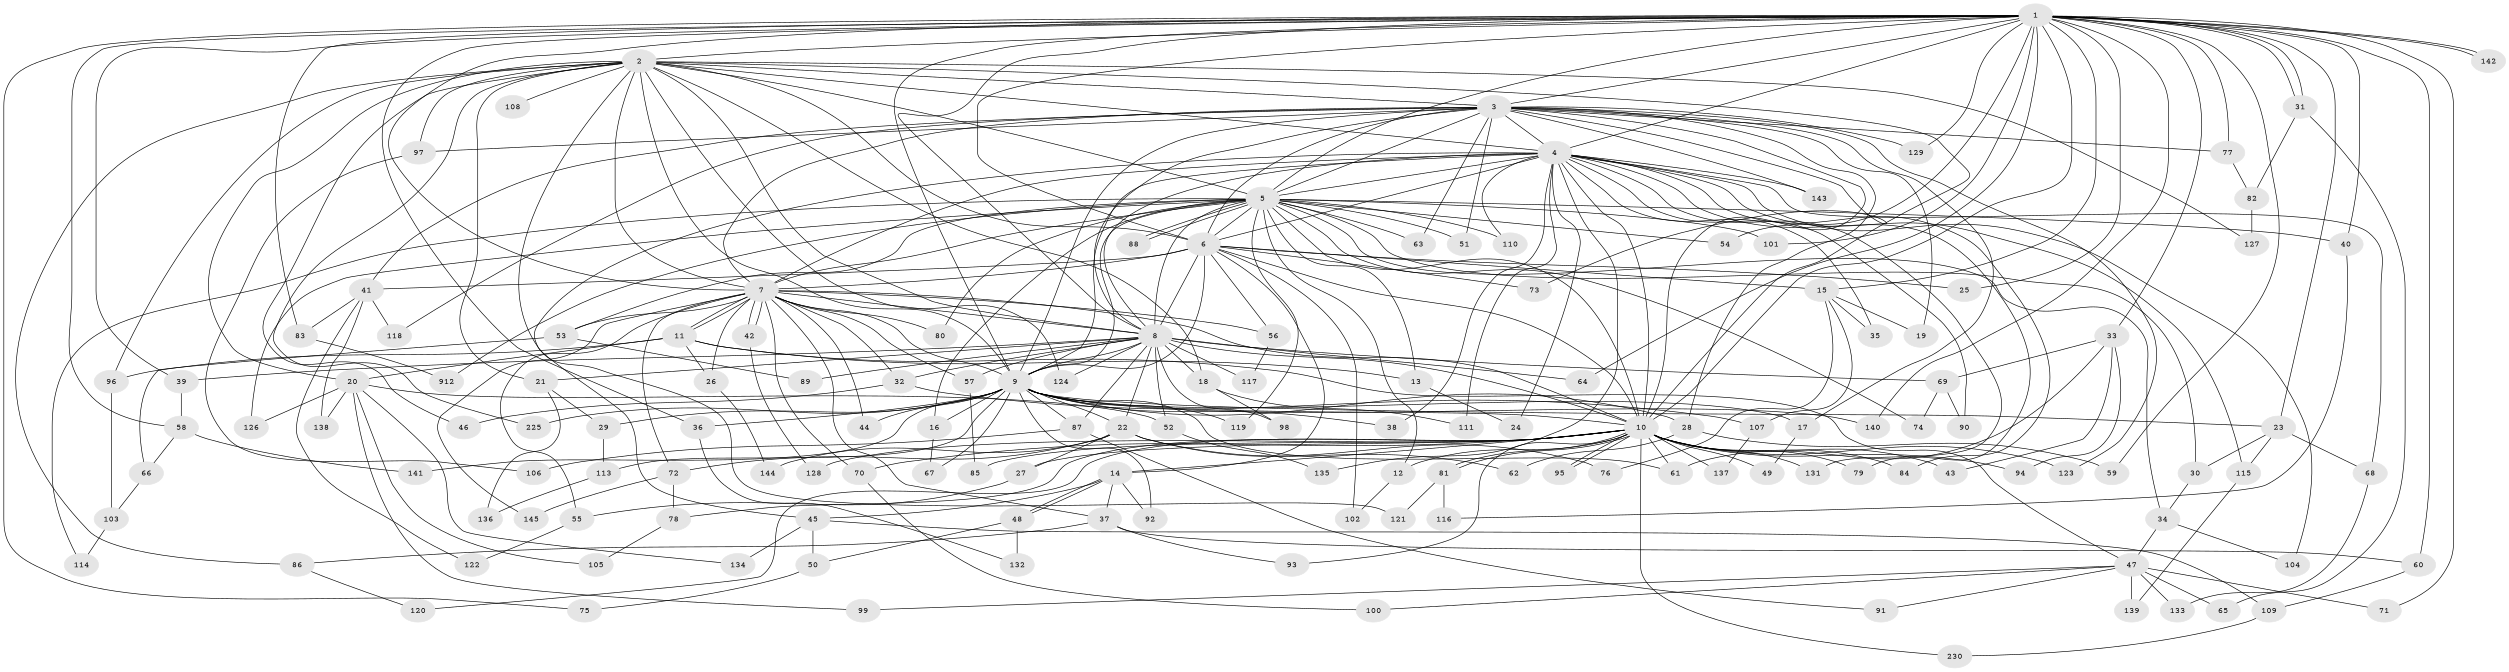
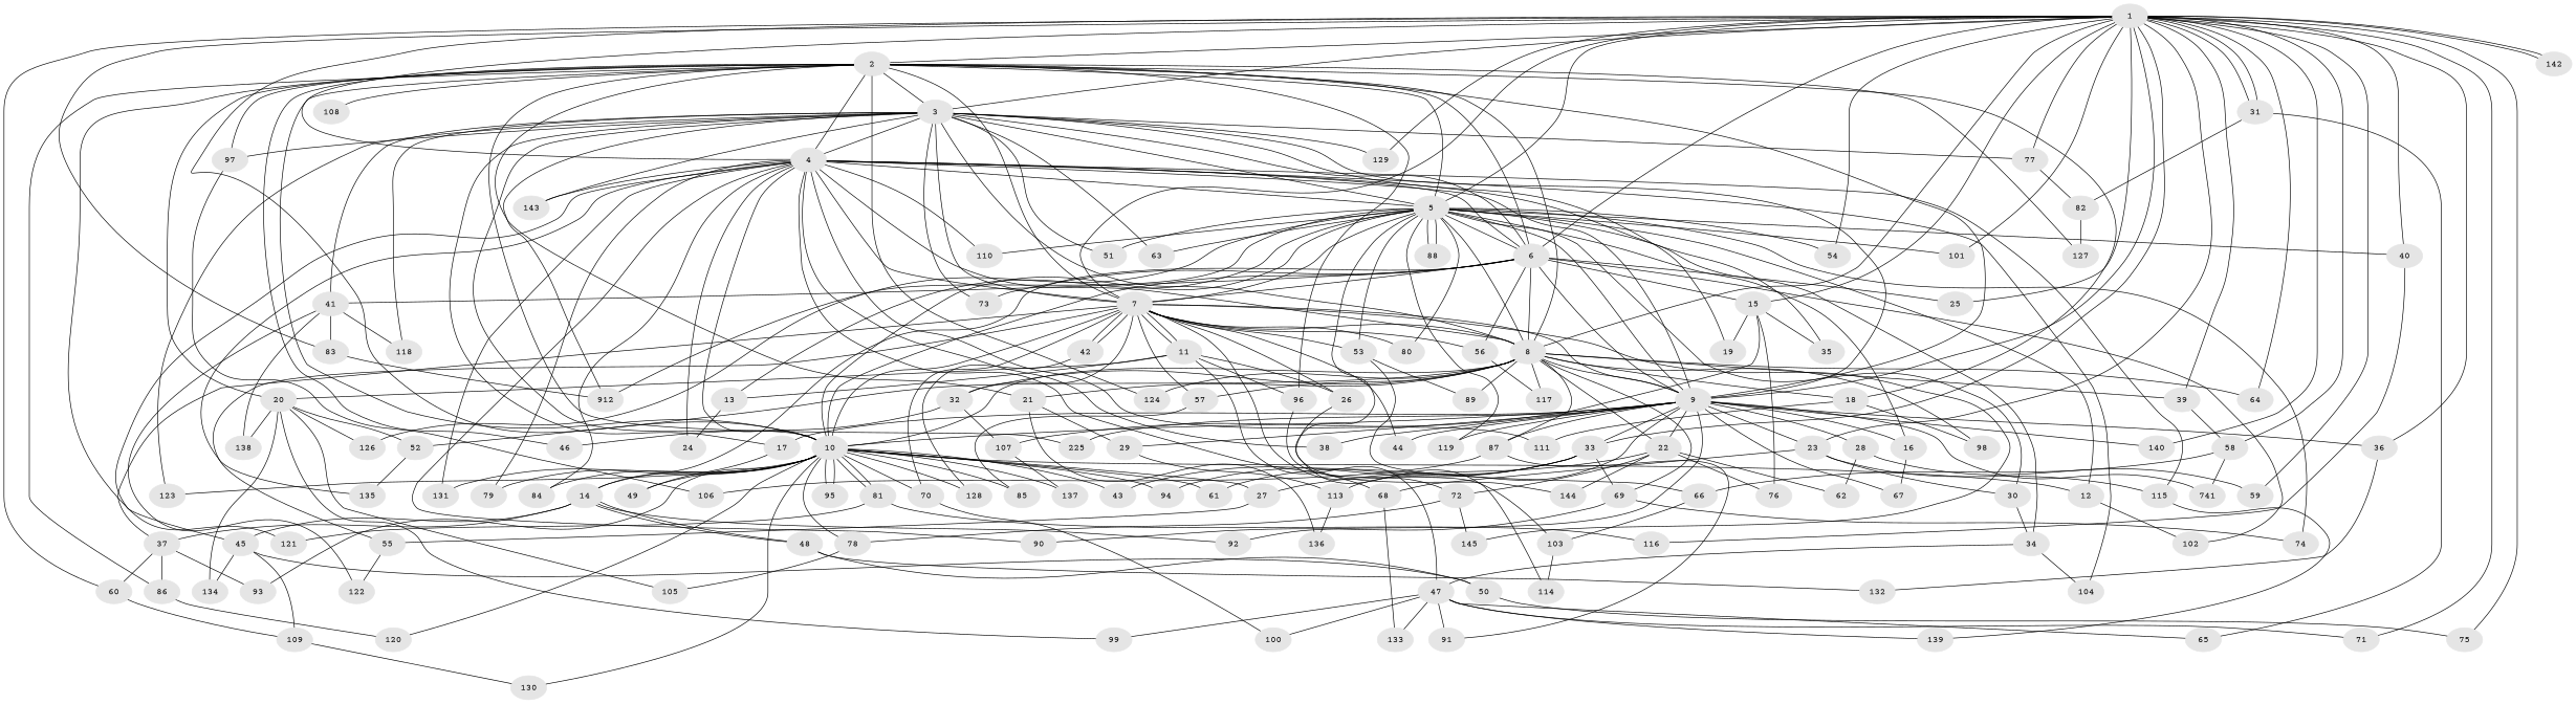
  graph {
    fontname="Courier Prime"
    node [color=gray90 fontname="Courier Prime" style=filled]
    edge [fontname="Courier Prime"]
    1
    2
    3
    4
    5
    6
    7
    8
    9
    10
    15
    23
    25
    31
    33
    36
    39
    40
    54
    58
    59
    60
    64
    71
    75
    77
    83
    101
    129
    140
    142
    18
    20
    21
    46
    86
    96
    97
    108
    121
    124
    n42 [label=225]
    127
    17
    19
    28
    41
    51
    63
    73
    118
    123
    143
    24
    35
    38
    45
    68
    79
    84
    90
    104
    110
    111
    115
    131
    135
    12
    13
    16
    30
    34
    53
    74
    80
    88
    n77 [label=912]
    114
    119
    126
    14
    56
    102
    11
    26
    32
    37
    42
    44
    55
    57
    70
    72
    145
    22
    52
    69
    87
    89
    98
    117
    29
    67
    92
    113
-   141
+   141 [label=741]
    27
    43
    49
    61
    78
    81
    85
    93
    94
    95
    120
    128
-   130 [label=230]
+   130
    137
    76
    107
    65
    82
    132
    116
    66
    109
    99
    105
    134
    138
    136
    103
    106
    62
    122
    50
    133
    139
    47
    48
    144
    100
    91
    1 -- 2
    1 -- 3
    1 -- 4
    1 -- 5
    1 -- 6
    1 -- 7
    1 -- 8
    1 -- 9
    1 -- 10
    1 -- 15
    1 -- 23
    1 -- 25
    1 -- 31
    1 -- 31
    1 -- 33
    1 -- 36
    1 -- 39
    1 -- 40
    1 -- 54
    1 -- 58
    1 -- 59
    1 -- 60
    1 -- 64
    1 -- 71
    1 -- 75
    1 -- 77
    1 -- 83
    1 -- 101
    1 -- 129
    1 -- 140
    1 -- 142
    1 -- 142
    2 -- 3
    2 -- 4
    2 -- 5
    2 -- 6
    2 -- 7
    2 -- 8
    2 -- 9
    2 -- 10
    2 -- 18
    2 -- 20
    2 -- 21
    2 -- 46
    2 -- 86
    2 -- 96
    2 -- 97
    2 -- 108
    2 -- 121
    2 -- 124
    2 -- n42
    2 -- 127
    3 -- 4
    3 -- 5
    3 -- 6
    3 -- 7
    3 -- 8
    3 -- 9
    3 -- 10
    3 -- 77
    3 -- 129
    3 -- 97
    3 -- 17
    3 -- 19
-   3 -- 28
+   3 -- n77
    3 -- 41
    3 -- 51
    3 -- 63
    3 -- 73
    3 -- 118
    3 -- 123
    3 -- 143
    4 -- 5
    4 -- 6
    4 -- 7
    4 -- 8
    4 -- 9
    4 -- 10
    4 -- 143
    4 -- 24
    4 -- 35
    4 -- 38
    4 -- 45
    4 -- 68
    4 -- 79
    4 -- 84
    4 -- 90
    4 -- 104
    4 -- 110
    4 -- 111
    4 -- 115
    4 -- 131
    4 -- 135
    5 -- 6
    5 -- 7
    5 -- 8
    5 -- 9
    5 -- 10
    5 -- 40
    5 -- 54
    5 -- 101
    5 -- 51
    5 -- 63
    5 -- 110
    5 -- 12
    5 -- 13
    5 -- 16
    5 -- 30
    5 -- 34
    5 -- 53
    5 -- 74
    5 -- 80
    5 -- 88
    5 -- 88
    5 -- n77
    5 -- 114
    5 -- 119
    5 -- 126
    6 -- 7
    6 -- 8
    6 -- 9
    6 -- 10
    6 -- 15
    6 -- 25
    6 -- 41
    6 -- 73
    6 -- 14
    6 -- 56
    6 -- 102
    7 -- 8
    7 -- 9
    7 -- 10
    7 -- 53
    7 -- 80
    7 -- 56
    7 -- 11
    7 -- 11
    7 -- 26
    7 -- 32
    7 -- 37
    7 -- 42
    7 -- 42
    7 -- 44
    7 -- 55
    7 -- 57
    7 -- 70
    7 -- 72
    7 -- 145
    8 -- 9
    8 -- 10
    8 -- 39
    8 -- 64
    8 -- 18
    8 -- 21
    8 -- 124
    8 -- 32
    8 -- 57
    8 -- 22
    8 -- 52
    8 -- 69
    8 -- 87
    8 -- 89
    8 -- 98
    8 -- 117
    9 -- 10
    9 -- 23
-   9 -- 61
+   9 -- 33
    9 -- 36
    9 -- 140
    9 -- n42
    9 -- 17
    9 -- 28
    9 -- 38
    9 -- 16
    9 -- 119
    9 -- 44
    9 -- 22
    9 -- 87
    9 -- 29
    9 -- 67
    9 -- 92
    9 -- 113
    9 -- 141
    10 -- 123
    10 -- 79
    10 -- 84
    10 -- 131
    10 -- 12
    10 -- 14
    10 -- 70
    10 -- 27
    10 -- 43
    10 -- 49
    10 -- 61
    10 -- 78
    10 -- 81
    10 -- 81
    10 -- 85
    10 -- 93
    10 -- 94
    10 -- 95
    10 -- 95
    10 -- 120
    10 -- 128
    10 -- 130
    10 -- 137
    15 -- 19
    15 -- 35
    15 -- 76
    15 -- 107
    23 -- 68
    23 -- 115
    23 -- 30
    31 -- 65
    31 -- 82
    33 -- 69
    33 -- 43
    33 -- 61
    33 -- 94
    36 -- 132
    39 -- 58
    40 -- 116
    58 -- 141
    58 -- 66
    60 -- 109
    77 -- 82
    83 -- n77
    18 -- 111
    18 -- 98
    20 -- 126
    20 -- 52
    20 -- 99
    20 -- 105
    20 -- 134
    20 -- 138
    21 -- 29
    21 -- 136
    86 -- 120
    96 -- 103
    97 -- 106
    17 -- 49
    28 -- 59
    28 -- 62
    41 -- 83
    41 -- 118
    41 -- 138
    41 -- 122
    45 -- 109
    45 -- 134
    45 -- 50
    68 -- 133
    115 -- 139
    12 -- 102
    13 -- 24
    16 -- 67
    30 -- 34
    34 -- 104
    34 -- 47
    53 -- 89
    53 -- 66
    14 -- 45
    14 -- 37
    14 -- 92
    14 -- 48
    14 -- 48
    56 -- 117
    11 -- 20
    11 -- 96
    11 -- 13
    11 -- 26
    11 -- 47
    26 -- 144
    32 -- 46
    32 -- 107
    37 -- 60
    37 -- 86
    37 -- 93
    42 -- 128
    55 -- 122
    57 -- 85
    70 -- 100
    72 -- 145
    72 -- 78
    22 -- 72
    22 -- 27
    22 -- 76
    22 -- 62
    22 -- 144
    52 -- 135
    69 -- 90
    69 -- 74
    87 -- 106
    87 -- 91
    29 -- 113
    113 -- 136
    27 -- 55
    78 -- 105
    81 -- 121
    81 -- 116
    107 -- 137
    82 -- 127
    66 -- 103
    109 -- 130
    103 -- 114
    50 -- 75
    47 -- 71
    47 -- 65
    47 -- 99
    47 -- 133
    47 -- 139
    47 -- 100
    47 -- 91
    48 -- 132
    48 -- 50
  }
